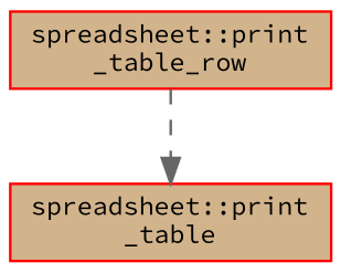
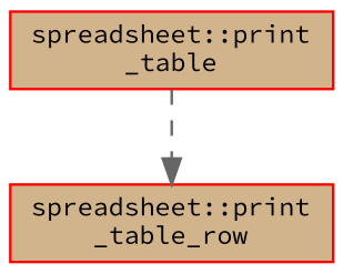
  digraph {
    rankdir=TB
    fontname="Source Code Pro"
    node [color=red fillcolor=tan fontname="Source Code Pro" fontsize=10 shape=record style=filled]
    n1 [fontcolor=black height=0.2 label="spreadsheet::print\l_table" width=0.4]
    n2 [height=0.2 label="spreadsheet::print\l_table_row" width=0.4]
-   n2 -> n1 [color=gray40 fontname="Source Code Pro" fontsize=10 labelfontname=Helvetica labelfontsize=10 style=dashed]
+   n1 -> n2 [color=gray40 fontname="Source Code Pro" fontsize=10 labelfontname=Helvetica labelfontsize=10 style=dashed]
  }
